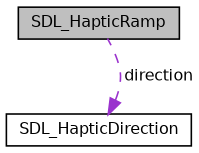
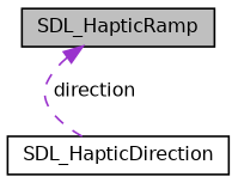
  digraph {
    node [color=black fontname=Helvetica fontsize=10 shape=record style=filled]
    n1 [fillcolor=grey75 fontcolor=black height=0.2 label=SDL_HapticRamp width=0.4]
    n2 [fillcolor=white height=0.2 label=SDL_HapticDirection width=0.4]
-   n2 -> n1 [color=darkorchid3 dir=back fontname=Helvetica fontsize=10 label=" direction" labelfontname=Helvetica labelfontsize=10 style=dashed]
+   n1 -> n2 [color=darkorchid3 dir=back fontname=Helvetica fontsize=10 label=" direction" labelfontname=Helvetica labelfontsize=10 style=dashed]
  }
